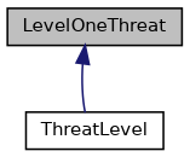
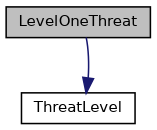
  digraph {
    node [color=black fontname=Helvetica fontsize=10 shape=record style=filled]
    n1 [fillcolor=grey75 fontcolor=black height=0.2 label=LevelOneThreat width=0.4]
    n2 [fillcolor=white height=0.2 label=ThreatLevel width=0.4]
-   n1 -> n2 [color=midnightblue dir=back fontname=Helvetica fontsize=10 labelfontname=Helvetica labelfontsize=10 style=solid]
+   n2 -> n1 [color=midnightblue dir=back fontname=Helvetica fontsize=10 labelfontname=Helvetica labelfontsize=10 style=solid]
  }
